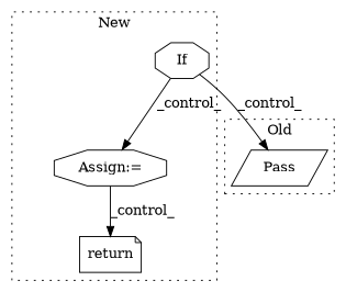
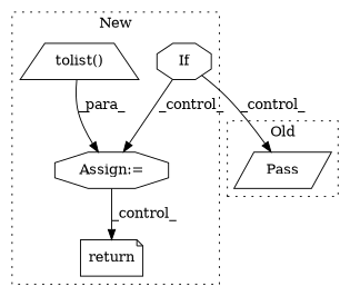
  digraph {
    node [l=3 shape=octagon]
+   n1 [a=75 l=12 label="tolist()" s=1243 shape=trapezium]
    n2 [a=68 label="Assign:=" s=1240]
    n3 [a=96 label=If s=1200]
    n4 [a=93 l=7 label=return s=1481 shape=note]
    n5 [a=62 l=4 label=Pass s=958 shape=parallelogram]
    subgraph cluster_1 {
      label=New
      style=dotted
+     n1
      n2
      n3
      n4
    }
    subgraph cluster_2 {
      label=Old
      style=dotted
      n5
    }
+   n1 -> n2 [label=_para_]
    n2 -> n4 [label=_control_]
    n3 -> n2 [label=_control_]
    n3 -> n5 [label=_control_]
  }
